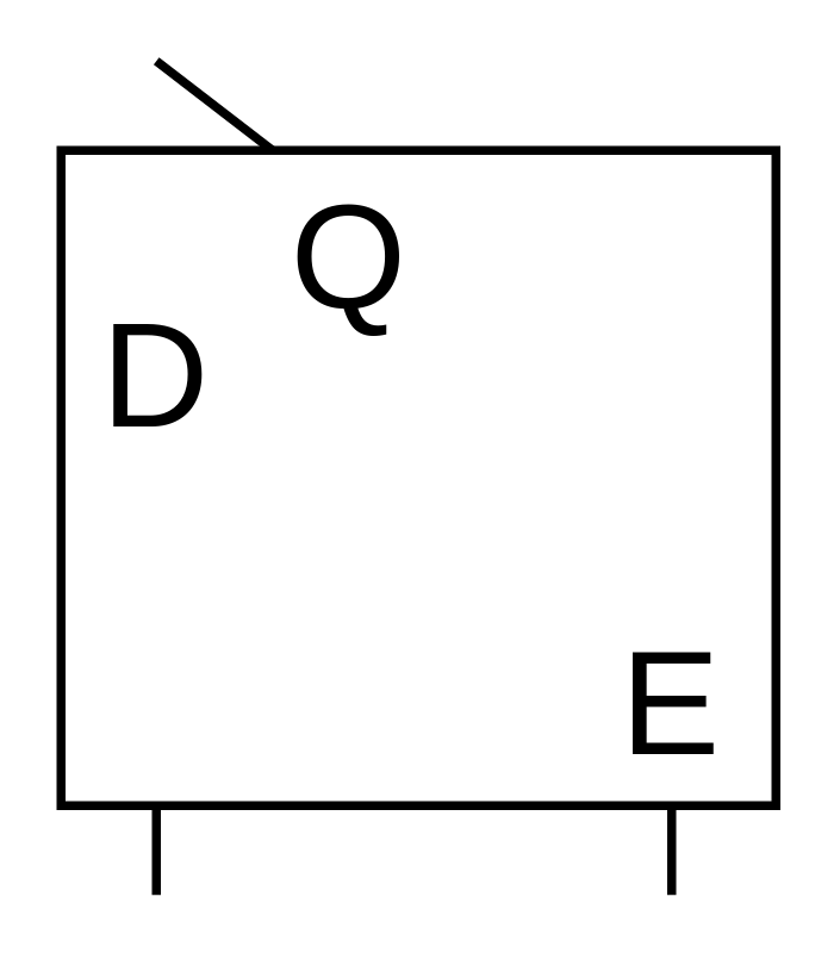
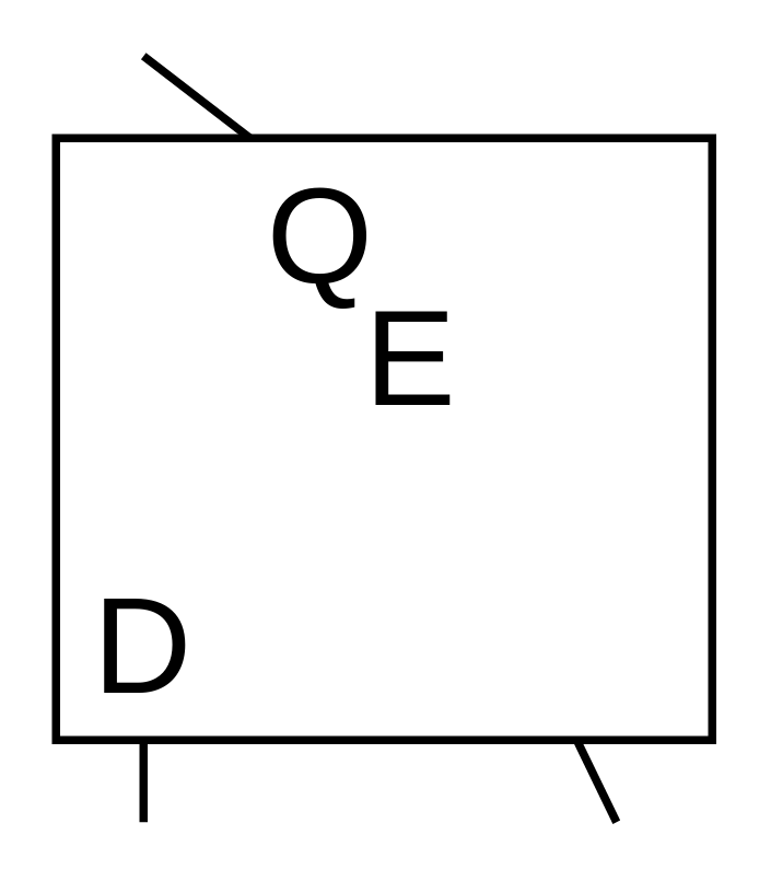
  <mxCell id="0" />
  <mxCell id="1" parent="0" />
  <mxCell id="2" value="" style="group" vertex="1" connectable="0" parent="1"><mxGeometry x="20" y="20" width="240" height="280" as="geometry" /></mxCell>
  <mxCell id="3" value="" style="endArrow=none;html=1;rounded=0;entryX=0.5;entryY=1;entryDx=0;entryDy=0;strokeWidth=3;" edge="1" parent="2" target="9"><mxGeometry width="50" height="50" relative="1" as="geometry"><mxPoint x="205" y="280" as="sourcePoint" /><mxPoint x="42.0" y="240" as="targetPoint" /><Array as="points"><mxPoint x="205" y="280" /></Array></mxGeometry></mxCell>
  <mxCell id="4" value="" style="endArrow=none;html=1;rounded=0;entryX=0.5;entryY=1;entryDx=0;entryDy=0;strokeWidth=3;" edge="1" parent="2" target="8"><mxGeometry width="50" height="50" relative="1" as="geometry"><mxPoint x="32" y="280" as="sourcePoint" /><mxPoint x="42" y="60" as="targetPoint" /></mxGeometry></mxCell>
  <mxCell id="5" value="" style="endArrow=none;html=1;rounded=0;entryX=0.5;entryY=0;entryDx=0;entryDy=0;strokeWidth=3;" edge="1" parent="2" target="7"><mxGeometry width="50" height="50" relative="1" as="geometry"><mxPoint x="32" as="sourcePoint" /><mxPoint x="170" y="120" as="targetPoint" /></mxGeometry></mxCell>
  <mxCell id="6" value="" style="rounded=0;whiteSpace=wrap;html=1;strokeWidth=3;" vertex="1" parent="2"><mxGeometry y="30" width="240" height="220" as="geometry" /></mxCell>
  <mxCell id="7" value="&lt;font style=&quot;font-size: 50px&quot;&gt;Q&lt;/font&gt;" style="text;html=1;strokeColor=none;fillColor=none;align=center;verticalAlign=middle;whiteSpace=wrap;rounded=0;" vertex="1" parent="2"><mxGeometry x="82" y="50" width="30" height="30" as="geometry" /></mxCell>
- <mxCell id="8" value="&lt;font style=&quot;font-size: 50px&quot;&gt;D&lt;/font&gt;" style="text;html=1;strokeColor=none;fillColor=none;align=center;verticalAlign=middle;whiteSpace=wrap;rounded=0;" vertex="1" parent="2"><mxGeometry x="17" y="90" width="30" height="30" as="geometry" /></mxCell>
- <mxCell id="9" value="&lt;font style=&quot;font-size: 50px&quot;&gt;E&lt;/font&gt;" style="text;html=1;strokeColor=none;fillColor=none;align=center;verticalAlign=middle;whiteSpace=wrap;rounded=0;" vertex="1" parent="2"><mxGeometry x="190" y="200" width="30" height="30" as="geometry" /></mxCell>
+ <mxCell id="8" value="&lt;font style=&quot;font-size: 50px&quot;&gt;D&lt;/font&gt;" style="text;html=1;strokeColor=none;fillColor=none;align=center;verticalAlign=middle;whiteSpace=wrap;rounded=0;" vertex="1" parent="2"><mxGeometry x="17" y="200" width="30" height="30" as="geometry" /></mxCell>
+ <mxCell id="9" value="&lt;font style=&quot;font-size: 50px&quot;&gt;E&lt;/font&gt;" style="text;html=1;strokeColor=none;fillColor=none;align=center;verticalAlign=middle;whiteSpace=wrap;rounded=0;" vertex="1" parent="2"><mxGeometry x="115" y="95" width="30" height="30" as="geometry" /></mxCell>
